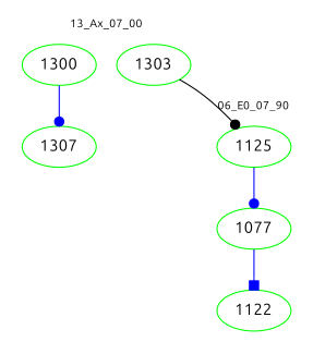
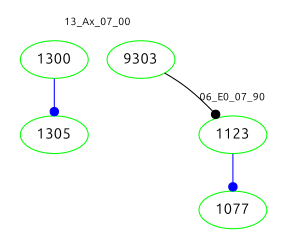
  digraph {
    fontname=Ubuntu
    node [color=green fontname=Ubuntu]
    edge [arrowhead=dot color=blue fontname=Ubuntu]
-   n1 [label=1303]
+   n1 [label=9303]
    n2 [label=1300]
-   n3 [label=1307]
-   n4 [label=1125]
+   n3 [label=1305]
+   n4 [label=1123]
    n5 [label=1077]
-   n6 [label=1122]
    subgraph cluster_1 {
      color=white
      fontsize=10
      label="13_Ax_07_00"
      n1
      n2
      n3
    }
    subgraph cluster_2 {
      color=white
      fontsize=10
      label="06_E0_07_90"
      n4
      n5
-     n6
    }
    n1 -> n4 [color=black]
    n2 -> n3
    n4 -> n5
-   n5 -> n6 [arrowhead=box]
  }
